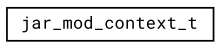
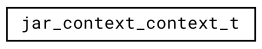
  digraph {
    rankdir=LR
    fontname="Roboto Mono"
-   n1 [color=black fillcolor=white fontname="Roboto Mono" fontsize=10 height=0.2 label=jar_mod_context_t shape=record style=filled width=0.4]
+   n1 [color=black fillcolor=white fontname="Roboto Mono" fontsize=10 height=0.2 label=jar_context_context_t shape=record style=filled width=0.4]
  }
